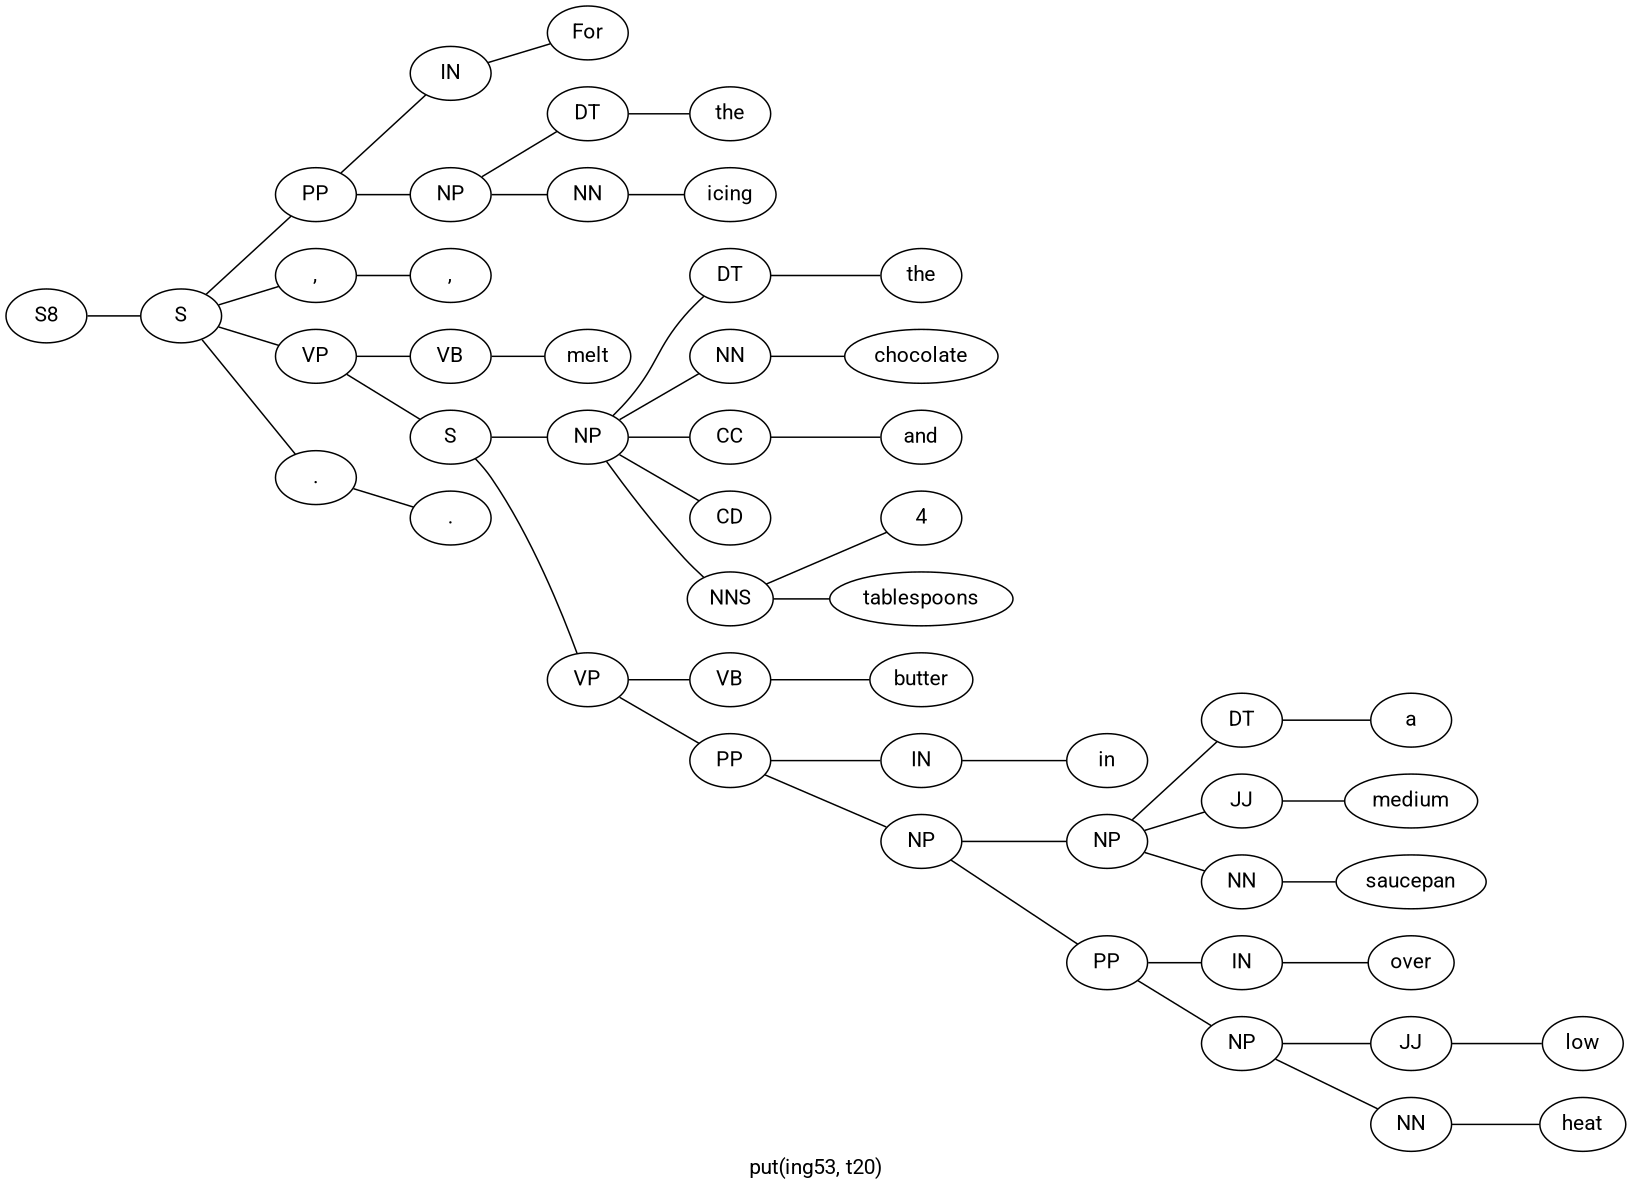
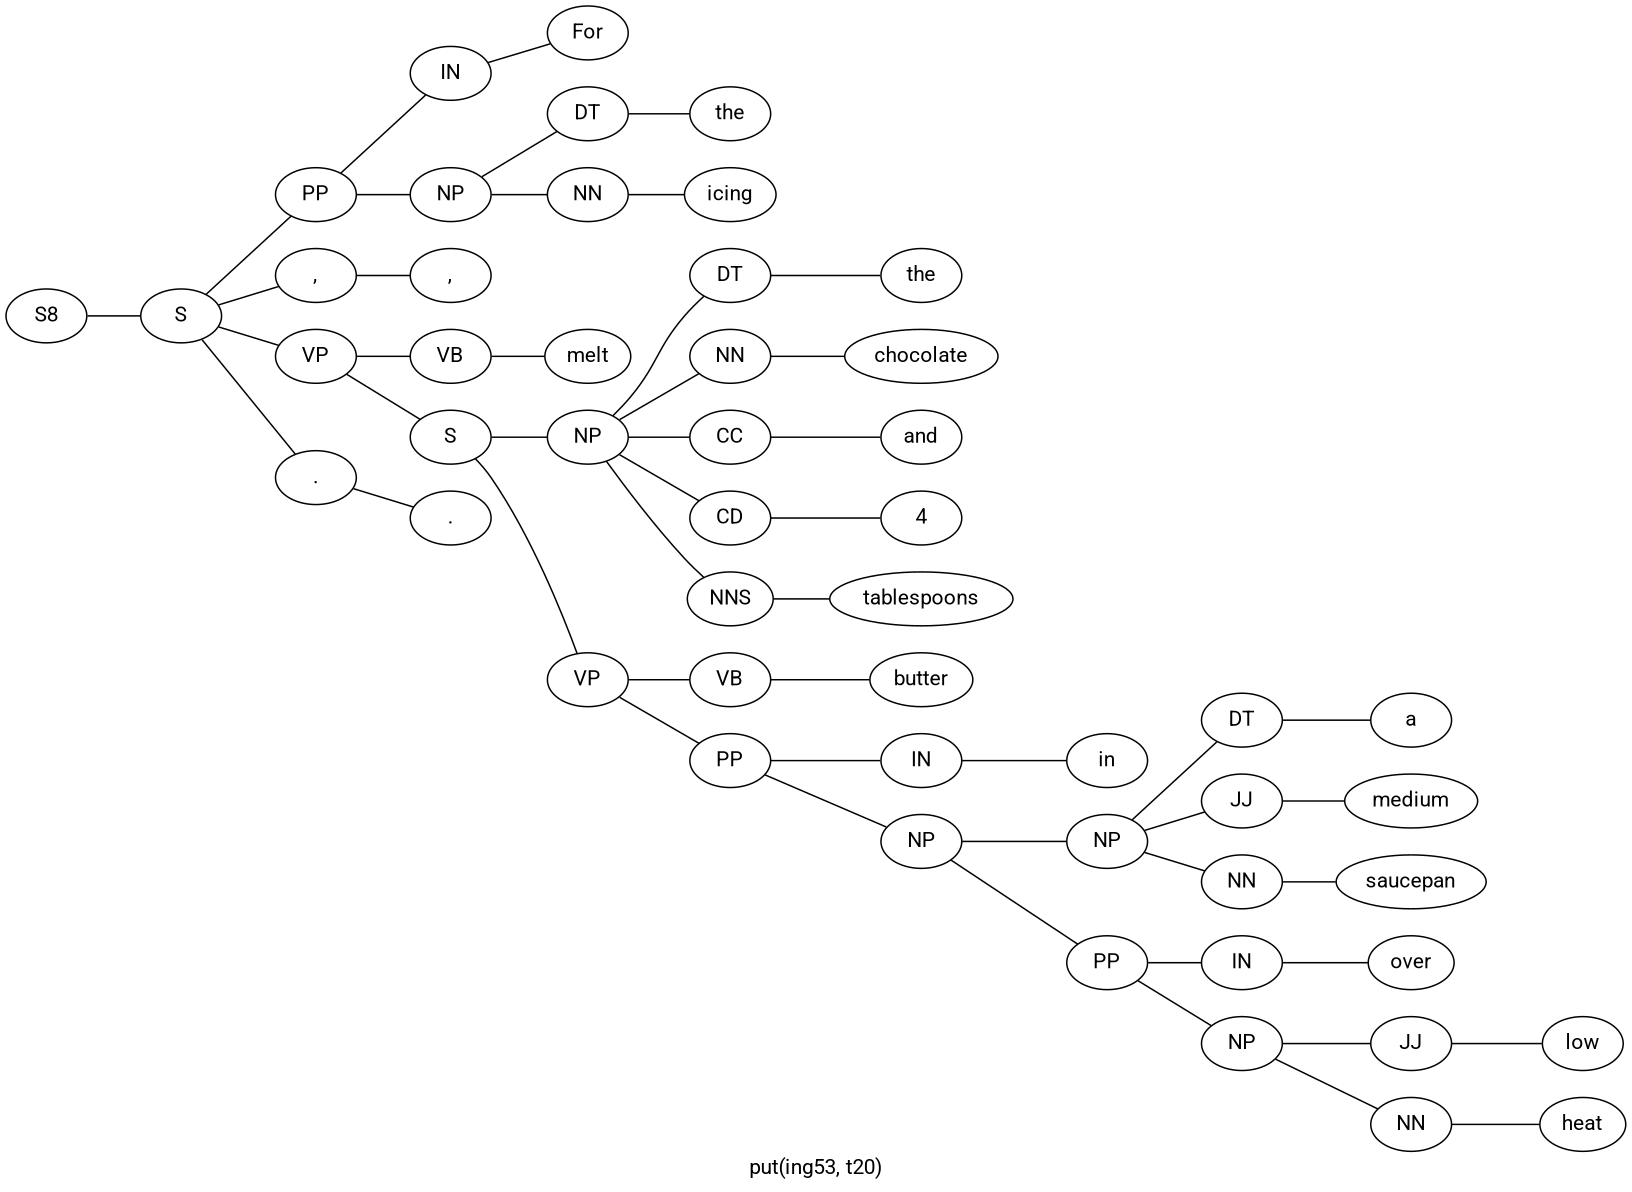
  graph {
    fontname=Roboto
    label="put(ing53, t20)"
    rankdir=LR
    node [fontname=Roboto]
    edge [fontname=Roboto]
    n1 [label=S8]
    n2 [label=S]
    n3 [label=PP]
    n4 [label=","]
    n5 [label=VP]
    n6 [label="."]
    n7 [label=IN]
    n8 [label=NP]
    n9 [label=","]
    n10 [label=VB]
    n11 [label=S]
    n12 [label="."]
    n13 [label=For]
    n14 [label=DT]
    n15 [label=NN]
    n16 [label=the]
    n17 [label=icing]
    n18 [label=melt]
    n19 [label=NP]
    n20 [label=VP]
    n21 [label=DT]
    n22 [label=NN]
    n23 [label=CC]
    n24 [label=CD]
    n25 [label=NNS]
    n26 [label=VB]
    n27 [label=PP]
    n28 [label=the]
    n29 [label=chocolate]
    n30 [label=and]
    n31 [label=4]
    n32 [label=tablespoons]
    n33 [label=butter]
    n34 [label=IN]
    n35 [label=NP]
    n36 [label=in]
    n37 [label=NP]
    n38 [label=PP]
    n39 [label=DT]
    n40 [label=JJ]
    n41 [label=NN]
    n42 [label=IN]
    n43 [label=NP]
    n44 [label=a]
    n45 [label=medium]
    n46 [label=saucepan]
    n47 [label=over]
    n48 [label=JJ]
    n49 [label=NN]
    n50 [label=low]
    n51 [label=heat]
    n1 -- n2
    n2 -- n3
    n2 -- n4
    n2 -- n5
    n2 -- n6
    n3 -- n7
    n3 -- n8
    n4 -- n9
    n5 -- n10
    n5 -- n11
    n6 -- n12
    n7 -- n13
    n8 -- n14
    n8 -- n15
    n10 -- n18
    n11 -- n19
    n11 -- n20
    n14 -- n16
    n15 -- n17
    n19 -- n21
    n19 -- n22
    n19 -- n23
    n19 -- n24
    n19 -- n25
    n20 -- n26
    n20 -- n27
    n21 -- n28
    n22 -- n29
    n23 -- n30
-   n25 -- n31
+   n24 -- n31
    n25 -- n32
    n26 -- n33
    n27 -- n34
    n27 -- n35
    n34 -- n36
    n35 -- n37
    n35 -- n38
    n37 -- n39
    n37 -- n40
    n37 -- n41
    n38 -- n42
    n38 -- n43
    n39 -- n44
    n40 -- n45
    n41 -- n46
    n42 -- n47
    n43 -- n48
    n43 -- n49
    n48 -- n50
    n49 -- n51
  }
